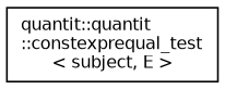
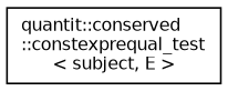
  digraph {
    rankdir=LR
-   n1 [color=black fillcolor=white fontname=Helvetica fontsize=10 height=0.2 label="quantit::quantit\l::constexprequal_test\l\< subject, E \>" shape=record style=filled width=0.4]
+   n1 [color=black fillcolor=white fontname=Helvetica fontsize=10 height=0.2 label="quantit::conserved\l::constexprequal_test\l\< subject, E \>" shape=record style=filled width=0.4]
  }
